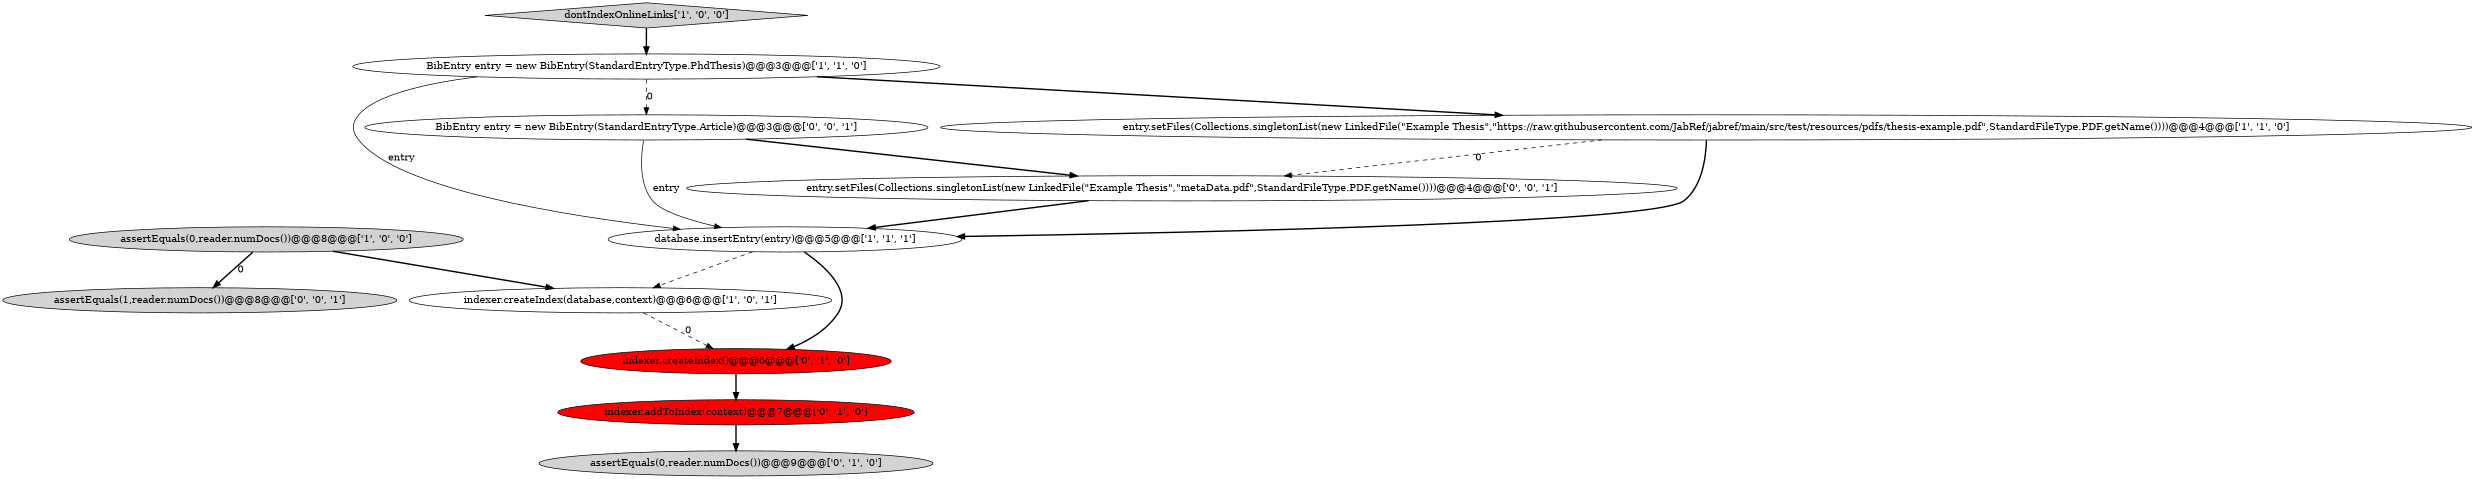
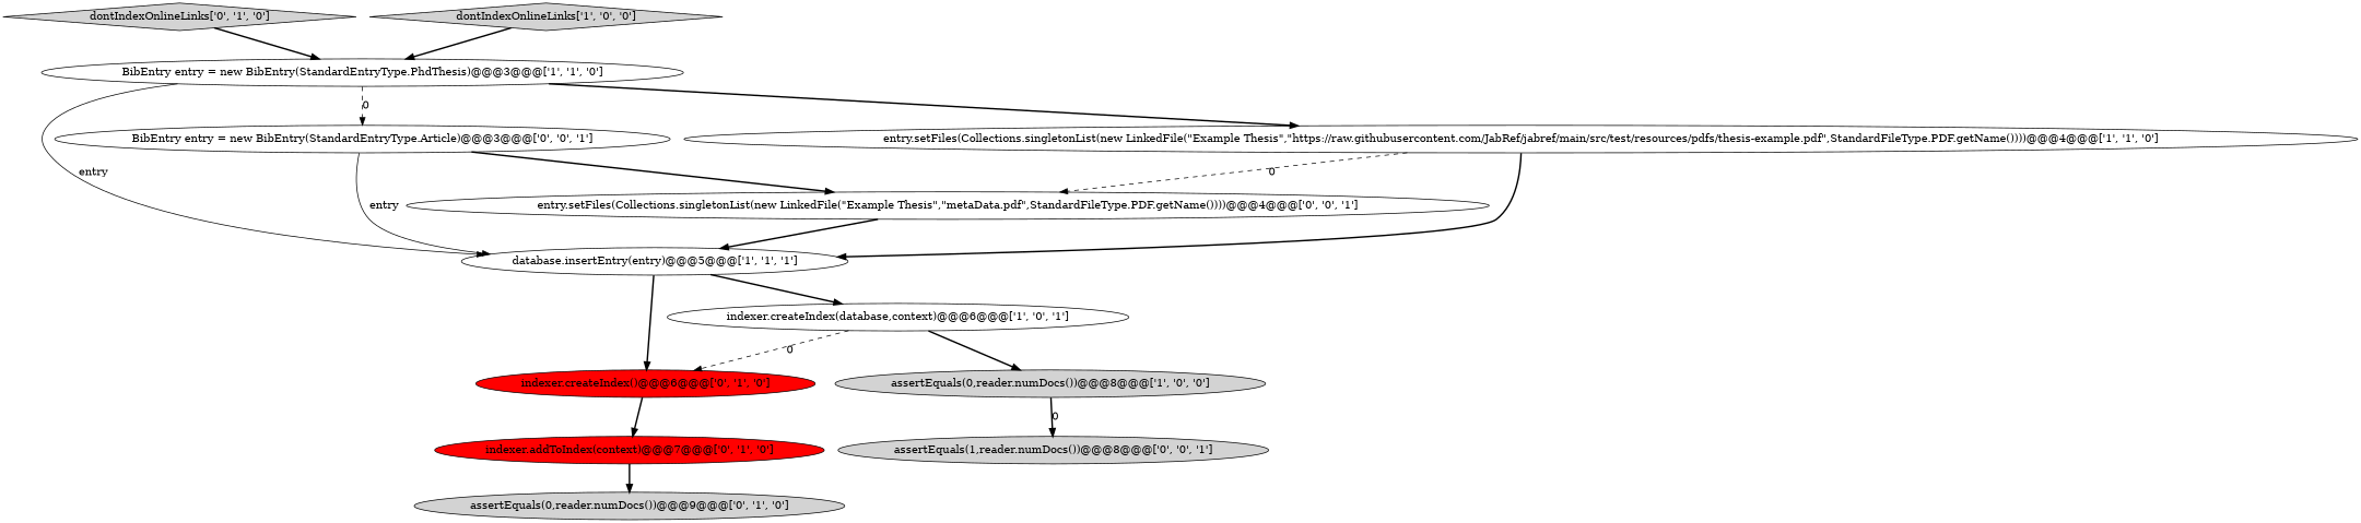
  digraph {
    node [fillcolor=white shape=ellipse style=filled]
    edge [style=bold]
    n1 [label="BibEntry entry = new BibEntry(StandardEntryType.Article)@@@3@@@['0', '0', '1']"]
    n2 [label="entry.setFiles(Collections.singletonList(new LinkedFile(\"Example Thesis\",\"metaData.pdf\",StandardFileType.PDF.getName())))@@@4@@@['0', '0', '1']"]
    n3 [label="database.insertEntry(entry)@@@5@@@['1', '1', '1']"]
    n4 [fillcolor=red label="indexer.createIndex()@@@6@@@['0', '1', '0']"]
    n5 [label="indexer.createIndex(database,context)@@@6@@@['1', '0', '1']"]
    n6 [fillcolor=lightgray label="assertEquals(1,reader.numDocs())@@@8@@@['0', '0', '1']"]
+   n7 [fillcolor=lightgray label="dontIndexOnlineLinks['0', '1', '0']" shape=diamond]
    n8 [label="BibEntry entry = new BibEntry(StandardEntryType.PhdThesis)@@@3@@@['1', '1', '0']"]
    n9 [label="entry.setFiles(Collections.singletonList(new LinkedFile(\"Example Thesis\",\"https://raw.githubusercontent.com/JabRef/jabref/main/src/test/resources/pdfs/thesis-example.pdf\",StandardFileType.PDF.getName())))@@@4@@@['1', '1', '0']"]
    n10 [fillcolor=lightgray label="dontIndexOnlineLinks['1', '0', '0']" shape=diamond]
    n11 [fillcolor=red label="indexer.addToIndex(context)@@@7@@@['0', '1', '0']"]
    n12 [fillcolor=lightgray label="assertEquals(0,reader.numDocs())@@@9@@@['0', '1', '0']"]
    n13 [fillcolor=lightgray label="assertEquals(0,reader.numDocs())@@@8@@@['1', '0', '0']"]
    n1 -> n2
    n1 -> n3 [label=entry style=solid]
    n2 -> n3
    n3 -> n4
-   n3 -> n5 [style=dashed]
+   n3 -> n5
    n4 -> n11
    n5 -> n4 [label=0 style=dashed]
-   n13 -> n5
+   n5 -> n13
+   n7 -> n8
    n8 -> n1 [label=0 style=dashed]
    n8 -> n3 [label=entry style=solid]
    n8 -> n9
    n9 -> n2 [label=0 style=dashed]
    n9 -> n3
    n10 -> n8
    n11 -> n12
    n13 -> n6 [label=0]
  }
